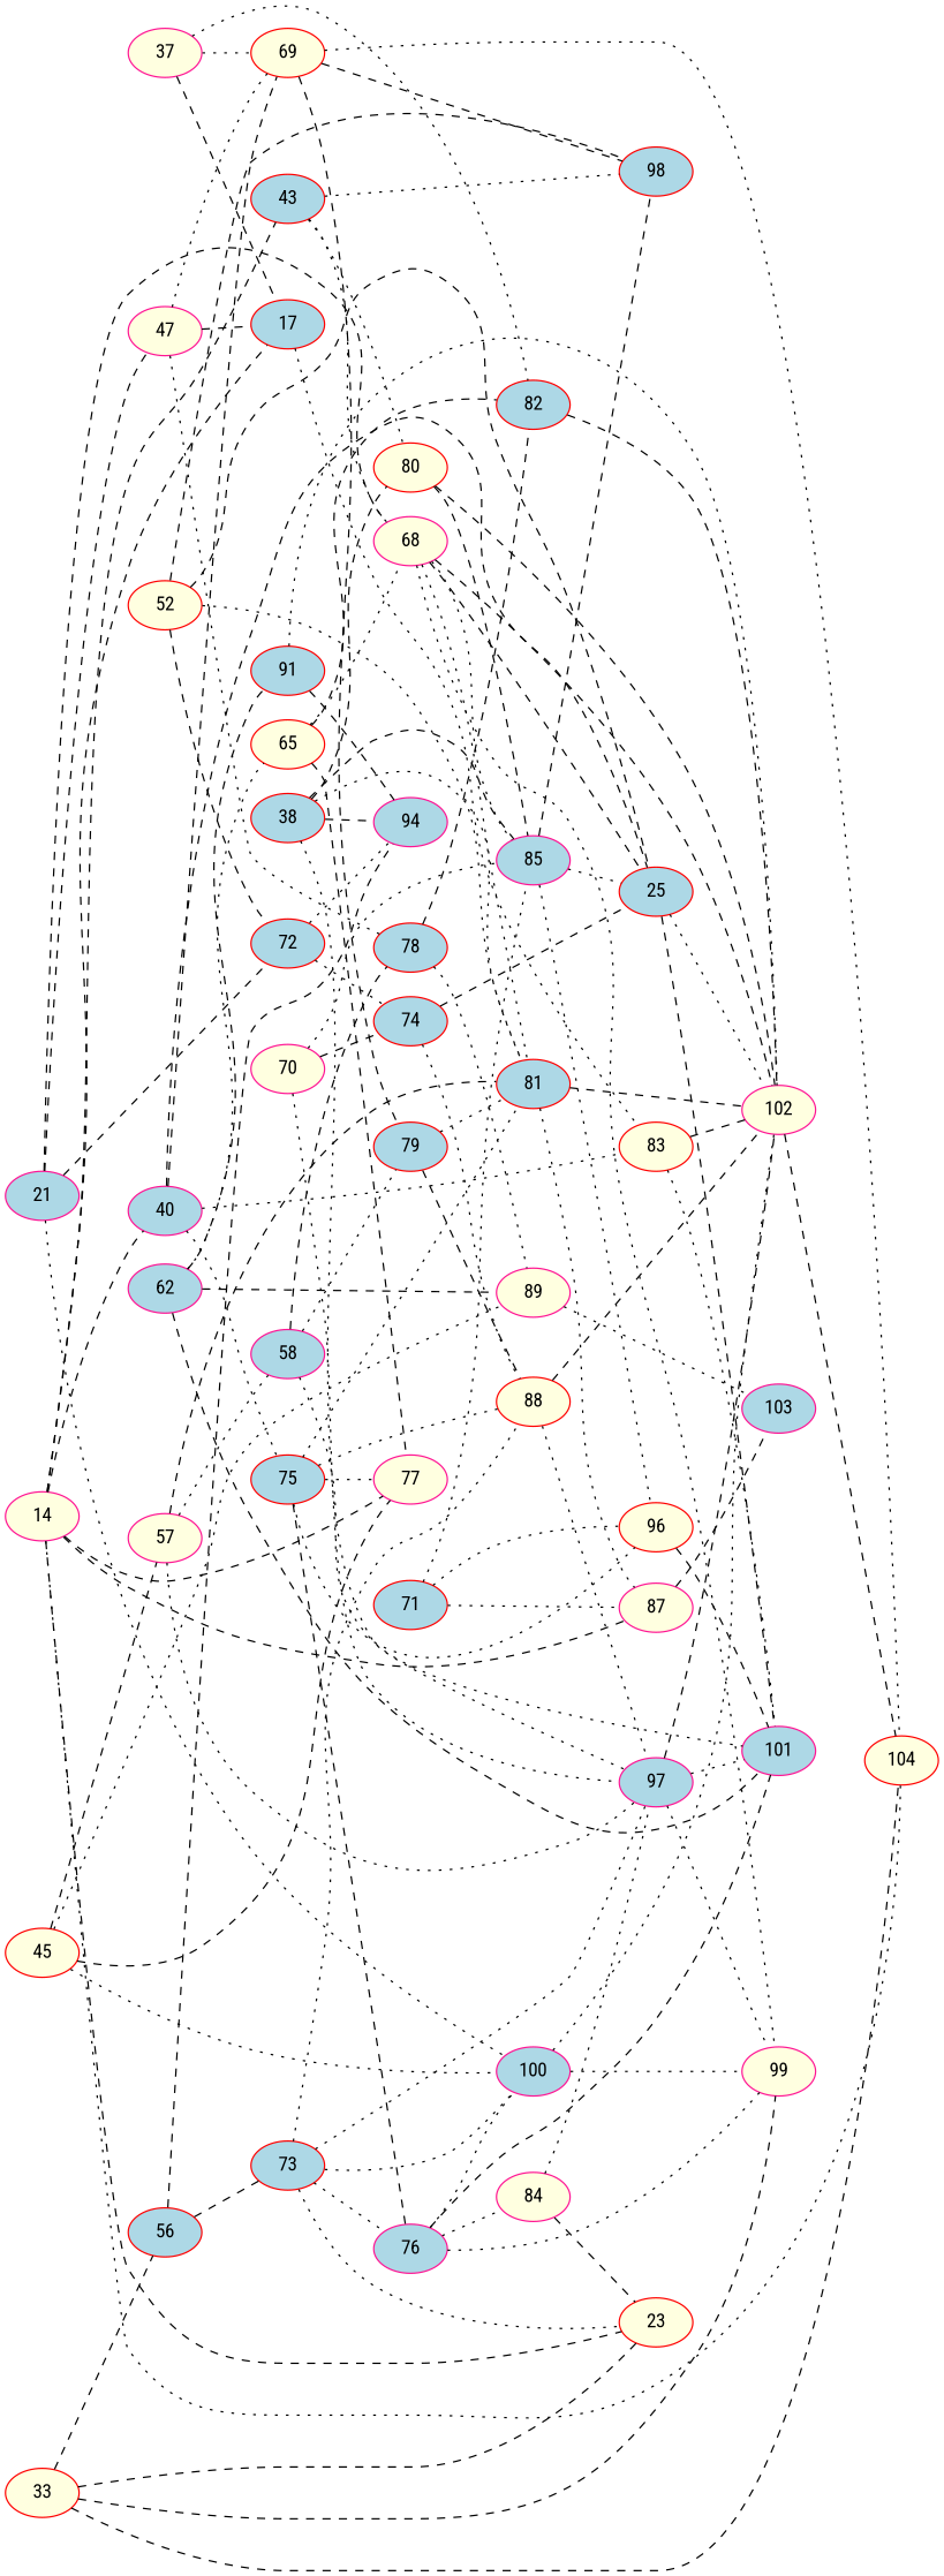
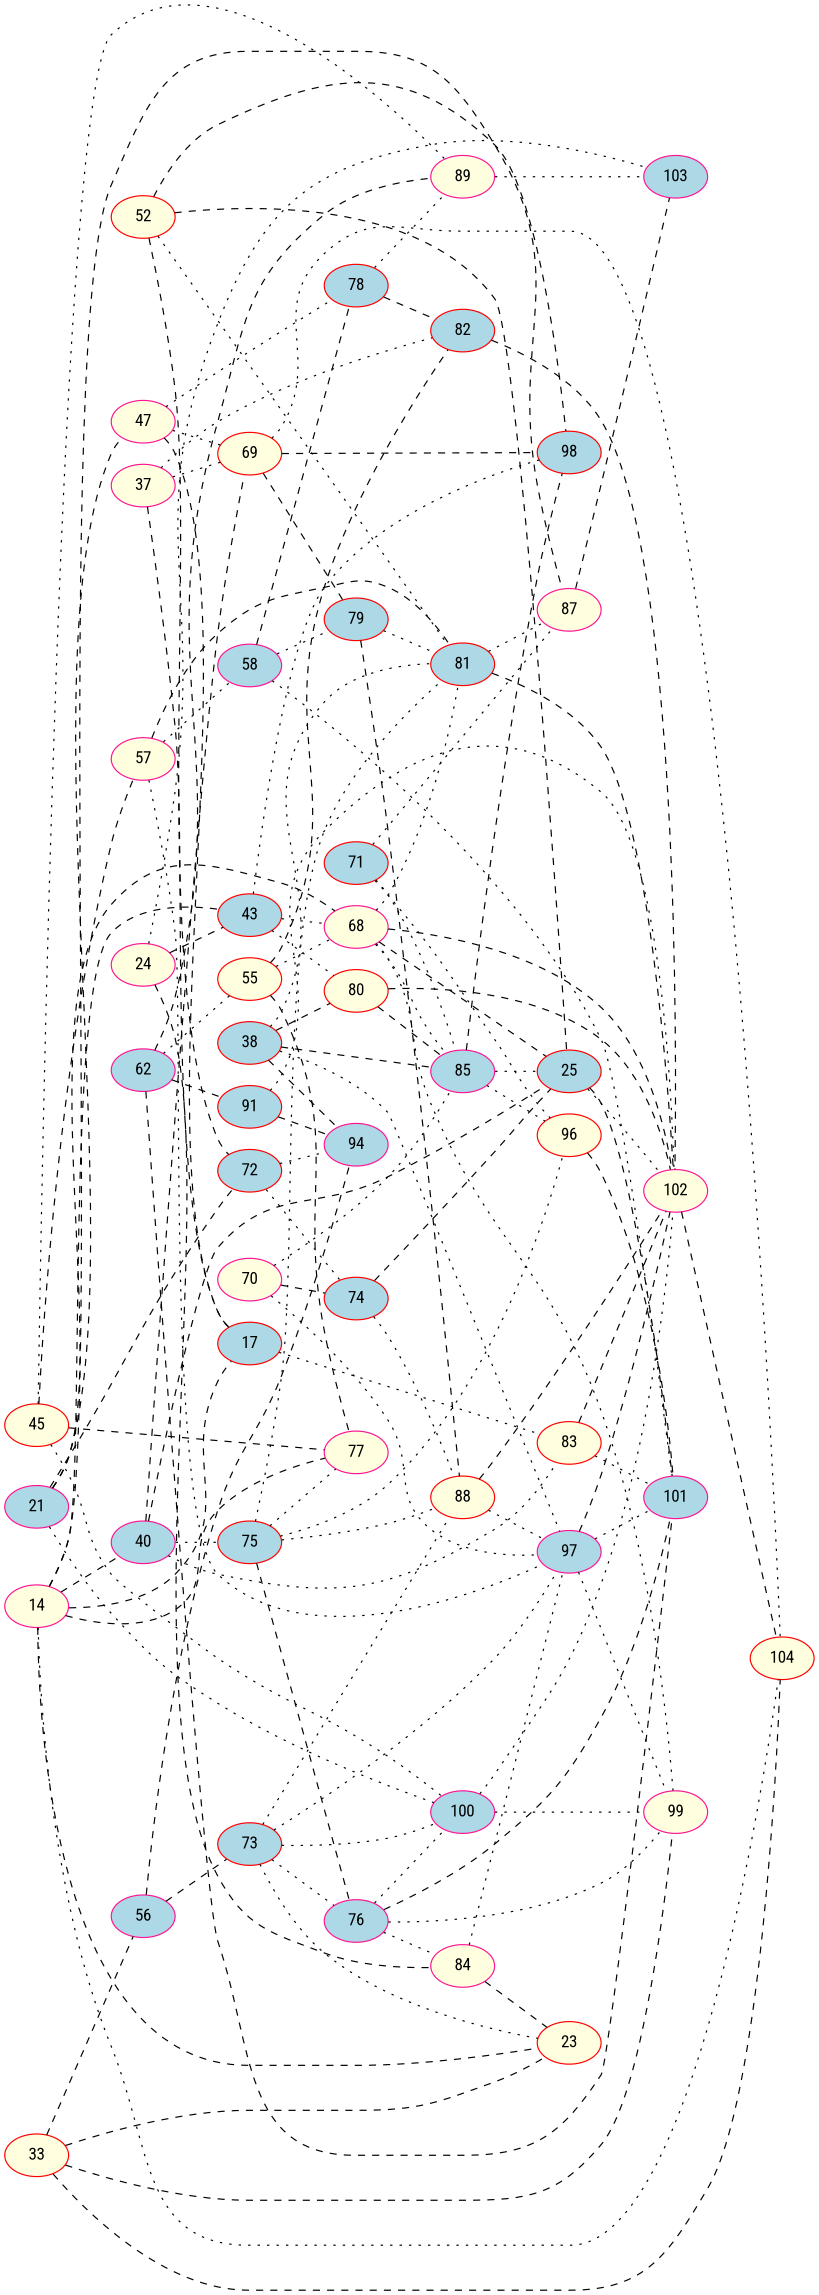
  graph {
    fontname="Roboto Condensed"
    rankdir=LR
    node [color=red fillcolor=lightblue fontname="Roboto Condensed" style=filled]
    edge [fontname="Roboto Condensed" style=dotted]
    14 [color=deeppink fillcolor=lightyellow super="+11"]
    40 [color=deeppink super="+32"]
    43 [super="+8"]
    n4 [label=17]
    77 [color=deeppink fillcolor=lightyellow]
    87 [color=deeppink fillcolor=lightyellow]
    n7 [fillcolor=lightyellow label=23]
    104 [fillcolor=lightyellow super="+53"]
    69 [fillcolor=lightyellow super="+13"]
    75 [super="+60"]
    83 [fillcolor=lightyellow]
    n12 [label=25 super="+92"]
    68 [color=deeppink fillcolor=lightyellow super="+66"]
    80 [fillcolor=lightyellow]
    98
    103 [color=deeppink]
    21 [color=deeppink super="+18"]
    47 [color=deeppink fillcolor=lightyellow]
    72
    100 [color=deeppink super="+90+48"]
    78
    99 [color=deeppink fillcolor=lightyellow]
    81 [super="+26+49+34+61"]
    85 [color=deeppink super="+54"]
    102 [color=deeppink fillcolor=lightyellow super="+64"]
    94 [color=deeppink super="+3"]
    74 [super="+46"]
+   24 [color=deeppink fillcolor=lightyellow]
    84 [color=deeppink fillcolor=lightyellow]
    97 [color=deeppink super="+12+31+55+86"]
    71
    96 [fillcolor=lightyellow]
    73 [super="+16+59"]
    76 [color=deeppink super="+44"]
    88 [fillcolor=lightyellow super="+23+51"]
    101 [color=deeppink super="+35"]
    33 [fillcolor=lightyellow super="+22"]
-   56
+   56 [color=deeppink]
    37 [color=deeppink fillcolor=lightyellow]
    82
    79 [super="+50"]
    38 [super="+17"]
    45 [fillcolor=lightyellow]
    57 [color=deeppink fillcolor=lightyellow]
    89 [color=deeppink fillcolor=lightyellow]
    58 [color=deeppink]
    52 [fillcolor=lightyellow]
    62 [color=deeppink]
-   65 [fillcolor=lightyellow]
+   65 [fillcolor=lightyellow label=55]
    91
    70 [color=deeppink fillcolor=lightyellow]
    14 -- 40 [style=dashed weight=2]
    14 -- 43 [style=dashed]
    14 -- n4 [style=dashed]
    14 -- 77 [style=dashed]
    14 -- 87 [style=dashed]
    14 -- n7 [style=dashed]
    14 -- 104
    40 -- 69 [style=dashed]
    40 -- 75
    40 -- 83
    40 -- n12 [style=dashed]
    43 -- 68
    43 -- 80
    43 -- 98
    n4 -- 83
    87 -- 103 [style=dashed]
    69 -- 104 [weight=2]
    69 -- 98 [style=dashed]
    69 -- 79 [style=dashed]
    75 -- 77
    75 -- 81 [weight=2]
    75 -- 96
    75 -- 76 [style=dashed]
    75 -- 88 [weight=2]
    83 -- 102 [style=dashed]
    83 -- 101
    n12 -- 102 [weight=2]
    n12 -- 101 [style=dashed]
    68 -- n12 [style=dashed]
    68 -- 99
    68 -- 81 [weight=2]
    68 -- 85 [weight=2]
    68 -- 102 [style=dashed]
    80 -- 85 [style=dashed]
    80 -- 102 [style=dashed]
    21 -- 68 [style=dashed]
    21 -- 47 [style=dashed]
    21 -- 72 [style=dashed]
    21 -- 100 [weight=3]
    47 -- n4 [style=dashed]
    47 -- 69
    47 -- 78
    72 -- 94
    72 -- 74
    100 -- 99
    100 -- 102 [weight=3]
    78 -- 82 [style=dashed]
    78 -- 89
    81 -- 87
    81 -- 102 [style=dashed]
    85 -- n12 [weight=2]
    85 -- 98 [style=dashed]
    85 -- 96
    102 -- 104 [style=dashed]
    74 -- n12 [style=dashed weight=2]
    74 -- 88
+   24 -- 43 [style=dashed weight=2]
+   24 -- 103
+   24 -- 84 [style=dashed]
    84 -- n7 [style=dashed]
    84 -- 97
    97 -- 99
    97 -- 102 [style=dashed]
    97 -- 101 [weight=2]
    71 -- 87
    71 -- 85
    71 -- 96
    96 -- 101 [style=dashed]
    73 -- n7
    73 -- 100
    73 -- 97 [weight=3]
    73 -- 76
    73 -- 88
    76 -- 100
    76 -- 99
    76 -- 84
    76 -- 101 [style=dashed]
    88 -- 102 [style=dashed]
    88 -- 97
    33 -- n7 [style=dashed]
    33 -- 104 [style=dashed weight=2]
    33 -- 99 [style=dashed]
    33 -- 56 [style=dashed weight=2]
    56 -- 94 [style=dashed]
    56 -- 73 [style=dashed]
    37 -- n4 [style=dashed]
    37 -- 69 [weight=2]
    37 -- 82
    82 -- 102 [style=dashed]
    79 -- 81 [weight=2]
    79 -- 88 [style=dashed weight=2]
    38 -- 80 [style=dashed]
    38 -- 81 [weight=2]
    38 -- 85 [style=dashed]
    38 -- 94 [style=dashed weight=2]
    38 -- 97 [weight=2]
    45 -- 77 [style=dashed]
    45 -- 100
    45 -- 57 [style=dashed]
    45 -- 89
    57 -- 81 [style=dashed]
    57 -- 97
    57 -- 58
    89 -- 103
    58 -- 78 [style=dashed]
    58 -- 101
    58 -- 79
    52 -- n12 [style=dashed]
    52 -- 98 [style=dashed]
    52 -- 72 [style=dashed]
    52 -- 81
    62 -- 101 [style=dashed]
    62 -- 89 [style=dashed]
    62 -- 65
    62 -- 91 [style=dashed]
    65 -- 77 [style=dashed]
    65 -- 68
    65 -- 82 [style=dashed]
    91 -- 102
    91 -- 94 [style=dashed weight=2]
    70 -- 85
    70 -- 74 [style=dashed weight=2]
    70 -- 97
  }
